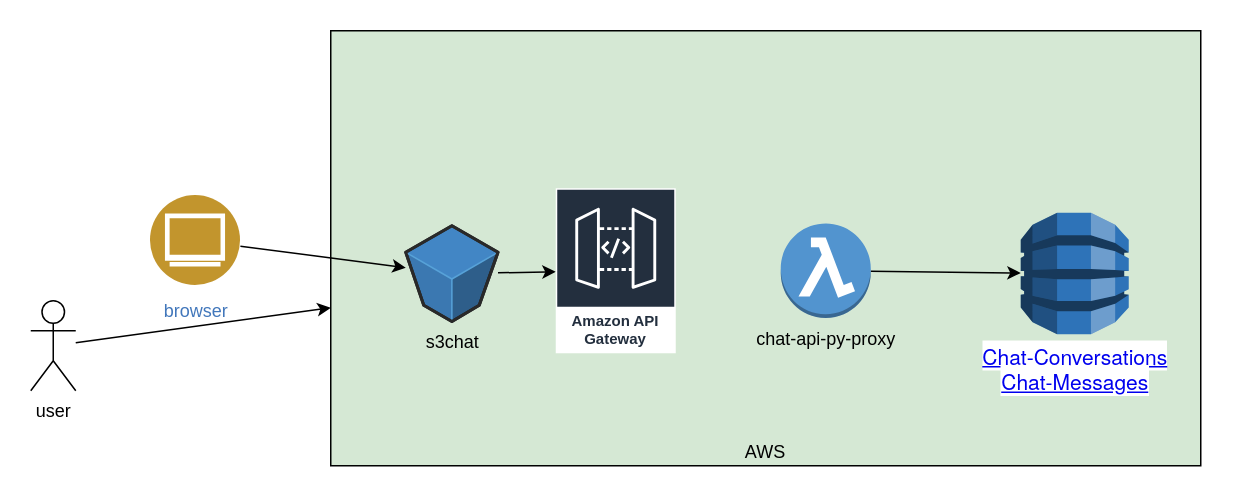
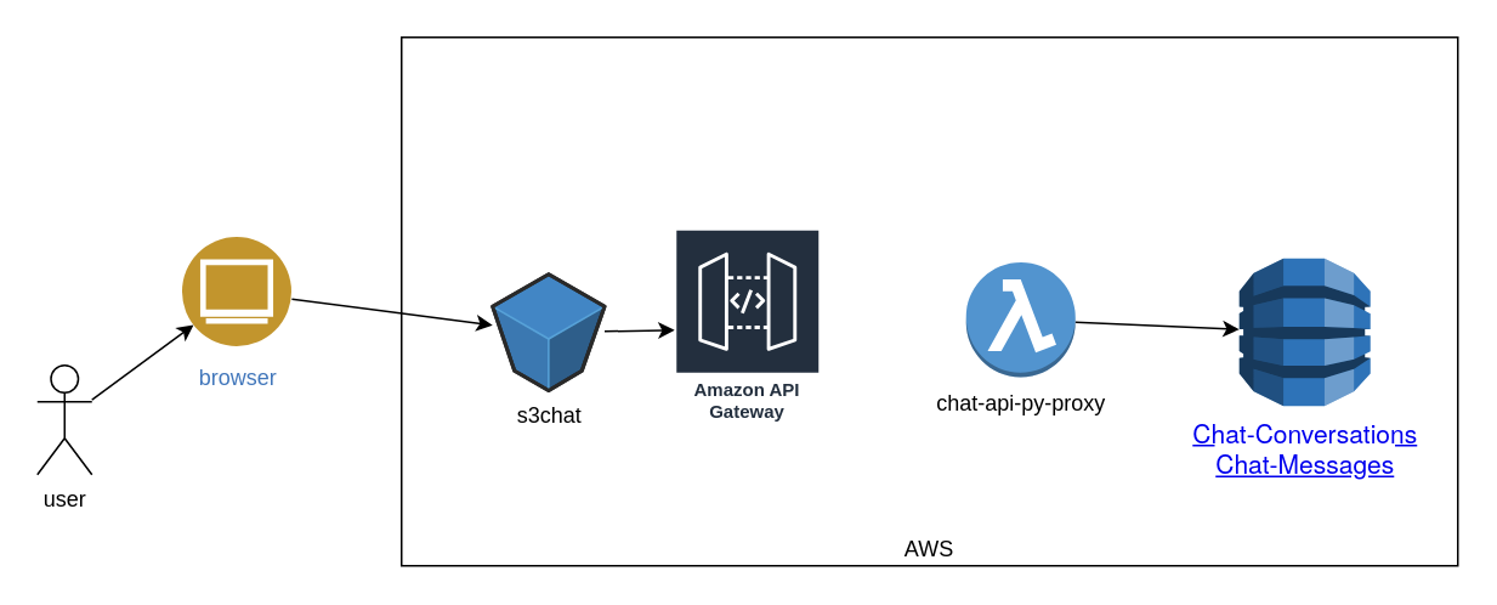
  <mxCell id="0" />
  <mxCell id="1" parent="0" />
- <mxCell id="2" value="AWS" style="rounded=0;whiteSpace=wrap;html=1;verticalAlign=bottom;fillColor=#d5e8d4;" parent="1" vertex="1"><mxGeometry x="220" y="20" width="580" height="290" as="geometry" /></mxCell>
- <mxCell id="3" value="" style="edgeStyle=none;html=1;" parent="1" source="4" target="2" edge="1"><mxGeometry relative="1" as="geometry" /></mxCell>
+ <mxCell id="2" value="AWS" style="rounded=0;whiteSpace=wrap;html=1;verticalAlign=bottom;" parent="1" vertex="1"><mxGeometry x="220" y="20" width="580" height="290" as="geometry" /></mxCell>
+ <mxCell id="3" value="" style="edgeStyle=none;html=1;" parent="1" source="4" target="6" edge="1"><mxGeometry relative="1" as="geometry" /></mxCell>
  <mxCell id="4" value="user" style="shape=umlActor;verticalLabelPosition=bottom;verticalAlign=top;html=1;outlineConnect=0;" parent="1" vertex="1"><mxGeometry x="20" y="200" width="30" height="60" as="geometry" /></mxCell>
  <mxCell id="5" value="" style="edgeStyle=none;html=1;" parent="1" source="6" target="8" edge="1"><mxGeometry relative="1" as="geometry" /></mxCell>
  <mxCell id="6" value="browser" style="aspect=fixed;perimeter=ellipsePerimeter;html=1;align=center;shadow=0;dashed=0;fontColor=#4277BB;labelBackgroundColor=#ffffff;fontSize=12;spacingTop=3;image;image=img/lib/ibm/users/browser.svg;" parent="1" vertex="1"><mxGeometry x="100" y="130" width="60" height="60" as="geometry" /></mxCell>
  <mxCell id="7" value="" style="edgeStyle=none;html=1;" parent="1" source="8" target="9" edge="1"><mxGeometry relative="1" as="geometry" /></mxCell>
  <mxCell id="8" value="s3chat" style="verticalLabelPosition=bottom;html=1;verticalAlign=top;strokeWidth=1;align=center;outlineConnect=0;dashed=0;outlineConnect=0;shape=mxgraph.aws3d.s3Bucket;fillColor=#4286c5;strokeColor=#57A2D8;aspect=fixed;" parent="1" vertex="1"><mxGeometry x="270" y="150" width="61.5" height="63.8" as="geometry" /></mxCell>
  <mxCell id="9" value="Amazon API Gateway" style="sketch=0;outlineConnect=0;fontColor=#232F3E;gradientColor=none;strokeColor=#ffffff;fillColor=#232F3E;dashed=0;verticalLabelPosition=middle;verticalAlign=bottom;align=center;html=1;whiteSpace=wrap;fontSize=10;fontStyle=1;spacing=3;shape=mxgraph.aws4.productIcon;prIcon=mxgraph.aws4.api_gateway;" parent="1" vertex="1"><mxGeometry x="370" y="125" width="80" height="110" as="geometry" /></mxCell>
  <mxCell id="10" value="" style="edgeStyle=none;html=1;" parent="1" source="11" target="12" edge="1"><mxGeometry relative="1" as="geometry" /></mxCell>
- <mxCell id="11" value="chat-api-py-proxy" style="outlineConnect=0;dashed=0;verticalLabelPosition=bottom;verticalAlign=top;align=center;html=1;shape=mxgraph.aws3.lambda_function;fillColor=#5294CF;gradientColor=none;" parent="1" vertex="1"><mxGeometry x="520" y="148.5" width="60" height="63" as="geometry" /></mxCell>
+ <mxCell id="11" value="chat-api-py-proxy" style="outlineConnect=0;dashed=0;verticalLabelPosition=bottom;verticalAlign=top;align=center;html=1;shape=mxgraph.aws3.lambda_function;fillColor=#5294CF;gradientColor=none;" parent="1" vertex="1"><mxGeometry x="530" y="143.5" width="60" height="63" as="geometry" /></mxCell>
  <mxCell id="12" value="&lt;a class=&quot;awsui_link_4c84z_nulx3_3 awsui_weight-normal_4c84z_nulx3_67 awsui_font-size-body-m_4c84z_nulx3_84&quot; href=&quot;https://eu-central-1.console.aws.amazon.com/dynamodbv2/home?region=eu-central-1#table?name=Chat-Conversations&quot; style=&quot;background-color: rgb(255 , 255 , 255) ; border-collapse: separate ; border-spacing: 0px ; caption-side: top ; cursor: auto ; direction: ltr ; empty-cells: show ; font-stretch: normal ; list-style: outside none disc ; text-align: left ; text-shadow: none ; visibility: visible ; box-sizing: border-box ; font-size: 14px ; font-family: &amp;#34;amazon ember&amp;#34; , &amp;#34;helvetica neue&amp;#34; , &amp;#34;roboto&amp;#34; , &amp;#34;arial&amp;#34; , sans-serif ; transition-property: , ; display: inline&quot;&gt;Chat-Conversations&lt;/a&gt;&lt;br&gt;&lt;a class=&quot;awsui_link_4c84z_nulx3_3 awsui_weight-normal_4c84z_nulx3_67 awsui_font-size-body-m_4c84z_nulx3_84&quot; href=&quot;https://eu-central-1.console.aws.amazon.com/dynamodbv2/home?region=eu-central-1#table?name=Chat-Messages&quot; style=&quot;background-color: rgb(255 , 255 , 255) ; border-collapse: separate ; border-spacing: 0px ; caption-side: top ; cursor: auto ; direction: ltr ; empty-cells: show ; font-stretch: normal ; list-style: outside none disc ; text-align: left ; text-shadow: none ; visibility: visible ; box-sizing: border-box ; font-size: 14px ; font-family: &amp;#34;amazon ember&amp;#34; , &amp;#34;helvetica neue&amp;#34; , &amp;#34;roboto&amp;#34; , &amp;#34;arial&amp;#34; , sans-serif ; transition-property: , ; display: inline&quot;&gt;Chat-Messages&lt;/a&gt;" style="outlineConnect=0;dashed=0;verticalLabelPosition=bottom;verticalAlign=top;align=center;html=1;shape=mxgraph.aws3.dynamo_db;fillColor=#2E73B8;gradientColor=none;" parent="1" vertex="1"><mxGeometry x="680" y="141.4" width="72" height="81" as="geometry" /></mxCell>
